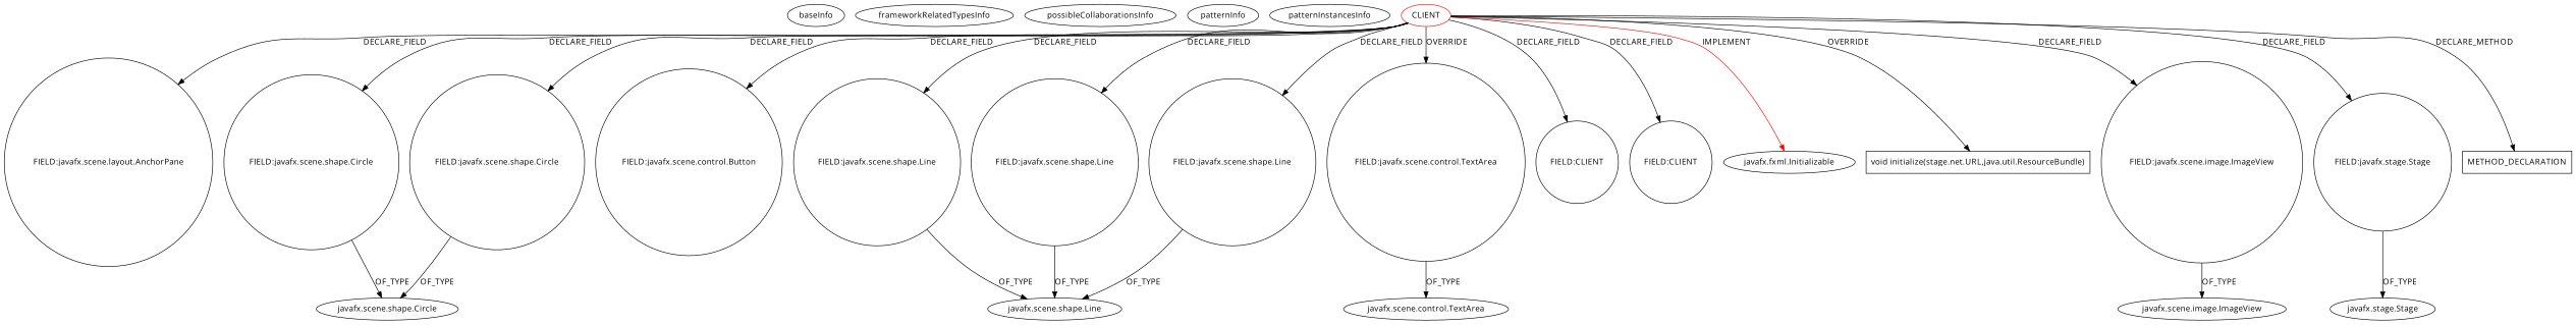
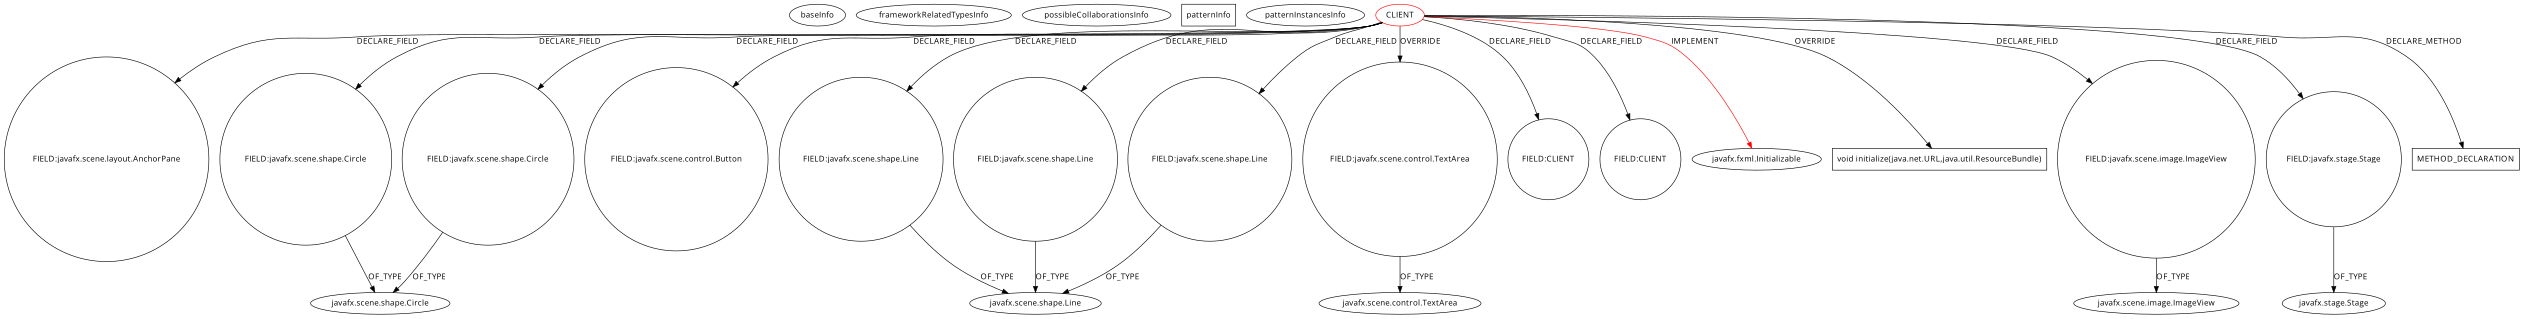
  digraph {
    fontname="Open Sans"
    node [fontname="Open Sans" isFrameworkType=false vertexType=FIELD_DECLARATION]
    edge [fontname="Open Sans"]
    baseInfo [category=pattern graphId=797 isAnonymous=false possibleRelation=false isFrameworkType="" vertexType=""]
    frameworkRelatedTypesInfo [0="javafx.fxml.Initializable" isFrameworkType="" vertexType=""]
    possibleCollaborationsInfo [isFrameworkType="" vertexType=""]
-   patternInfo [frequency=2.0 patternRootClient=0 isFrameworkType="" vertexType=""]
+   patternInfo [frequency=2.0 patternRootClient=0 shape=box isFrameworkType="" vertexType=""]
    patternInstancesInfo [0="josesoler7-agendavital~/josesoler7-agendavital/agendavital-master/src/agendavital/vista/FXMLAnadirMomentoController.java~FXMLAnadirMomentoController~3384" 1="josesoler7-agendavital~/josesoler7-agendavital/agendavital-master/src/agendavital/vista/FXMLMomentoController.java~FXMLMomentoController~3370" isFrameworkType="" vertexType=""]
    n6 [label="FIELD:javafx.scene.layout.AnchorPane" shape=circle]
    n7 [color=red label=CLIENT vertexType=ROOT_CLIENT_CLASS_DECLARATION]
    n8 [label="FIELD:javafx.scene.shape.Circle" shape=circle]
    n9 [label="FIELD:javafx.scene.shape.Circle" shape=circle]
    n10 [label="FIELD:javafx.scene.control.Button" shape=circle]
    n11 [label="FIELD:javafx.scene.shape.Line" shape=circle]
    n12 [label="FIELD:javafx.scene.shape.Line" shape=circle]
    n13 [label="FIELD:javafx.scene.shape.Line" shape=circle]
    n14 [label="FIELD:javafx.scene.control.TextArea" shape=circle]
    n15 [label="FIELD:CLIENT" shape=circle]
    n16 [label="FIELD:CLIENT" shape=circle]
    n17 [label="javafx.fxml.Initializable" vertexType=FRAMEWORK_INTERFACE_TYPE]
-   n18 [label="void initialize(stage.net.URL,java.util.ResourceBundle)" shape=box vertexType=OVERRIDING_METHOD_DECLARATION]
+   n18 [label="void initialize(java.net.URL,java.util.ResourceBundle)" shape=box vertexType=OVERRIDING_METHOD_DECLARATION]
    n19 [label="FIELD:javafx.scene.image.ImageView" shape=circle]
    n20 [label="FIELD:javafx.stage.Stage" shape=circle]
    n21 [label=METHOD_DECLARATION shape=box vertexType=CLIENT_METHOD_DECLARATION]
    n22 [label="javafx.scene.shape.Circle" vertexType=FRAMEWORK_CLASS_TYPE]
    n23 [label="javafx.scene.shape.Line" vertexType=FRAMEWORK_CLASS_TYPE]
    n24 [label="javafx.scene.control.TextArea" vertexType=FRAMEWORK_CLASS_TYPE]
    n25 [label="javafx.scene.image.ImageView" vertexType=FRAMEWORK_CLASS_TYPE]
    n26 [label="javafx.stage.Stage" vertexType=FRAMEWORK_CLASS_TYPE]
    n7 -> n6 [label=DECLARE_FIELD]
    n7 -> n8 [label=DECLARE_FIELD]
    n7 -> n9 [label=DECLARE_FIELD]
    n7 -> n10 [label=DECLARE_FIELD]
    n7 -> n11 [label=DECLARE_FIELD]
    n7 -> n12 [label=DECLARE_FIELD]
    n7 -> n13 [label=DECLARE_FIELD]
    n7 -> n14 [label=OVERRIDE]
    n7 -> n15 [label=DECLARE_FIELD]
    n7 -> n16 [label=DECLARE_FIELD]
    n7 -> n17 [color=red label=IMPLEMENT]
    n7 -> n18 [label=OVERRIDE]
    n7 -> n19 [label=DECLARE_FIELD]
    n7 -> n20 [label=DECLARE_FIELD]
    n7 -> n21 [label=DECLARE_METHOD]
    n8 -> n22 [label=OF_TYPE]
    n9 -> n22 [label=OF_TYPE]
    n11 -> n23 [label=OF_TYPE]
    n12 -> n23 [label=OF_TYPE]
    n13 -> n23 [label=OF_TYPE]
    n14 -> n24 [label=OF_TYPE]
    n19 -> n25 [label=OF_TYPE]
    n20 -> n26 [label=OF_TYPE]
  }
